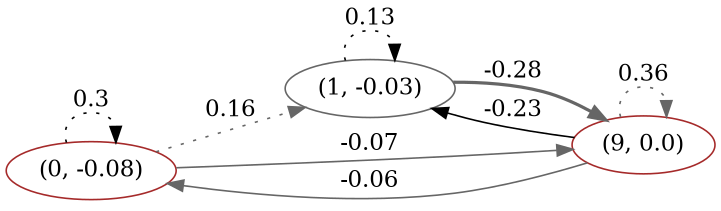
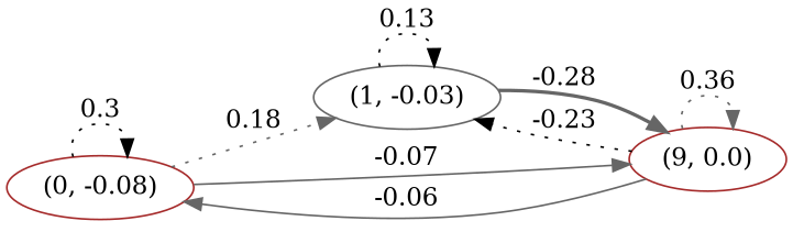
  digraph {
    rankdir=LR
    node [color=brown]
    edge [color=gray40 style=dotted]
    n1 [label="(0, -0.08)"]
    n2 [color=gray40 label="(1, -0.03)"]
    n3 [label="(9, 0.0)"]
    n1 -> n1 [color=black label=0.3]
-   n1 -> n2 [label=0.16]
+   n1 -> n2 [label=0.18]
    n1 -> n3 [label=-0.07 style=solid]
    n2 -> n2 [color=black label=0.13]
    n2 -> n3 [label=-0.28 style=bold]
    n3 -> n1 [label=-0.06 style=solid]
-   n3 -> n2 [color=black label=-0.23 style=solid]
+   n3 -> n2 [color=black label=-0.23]
    n3 -> n3 [label=0.36]
  }
